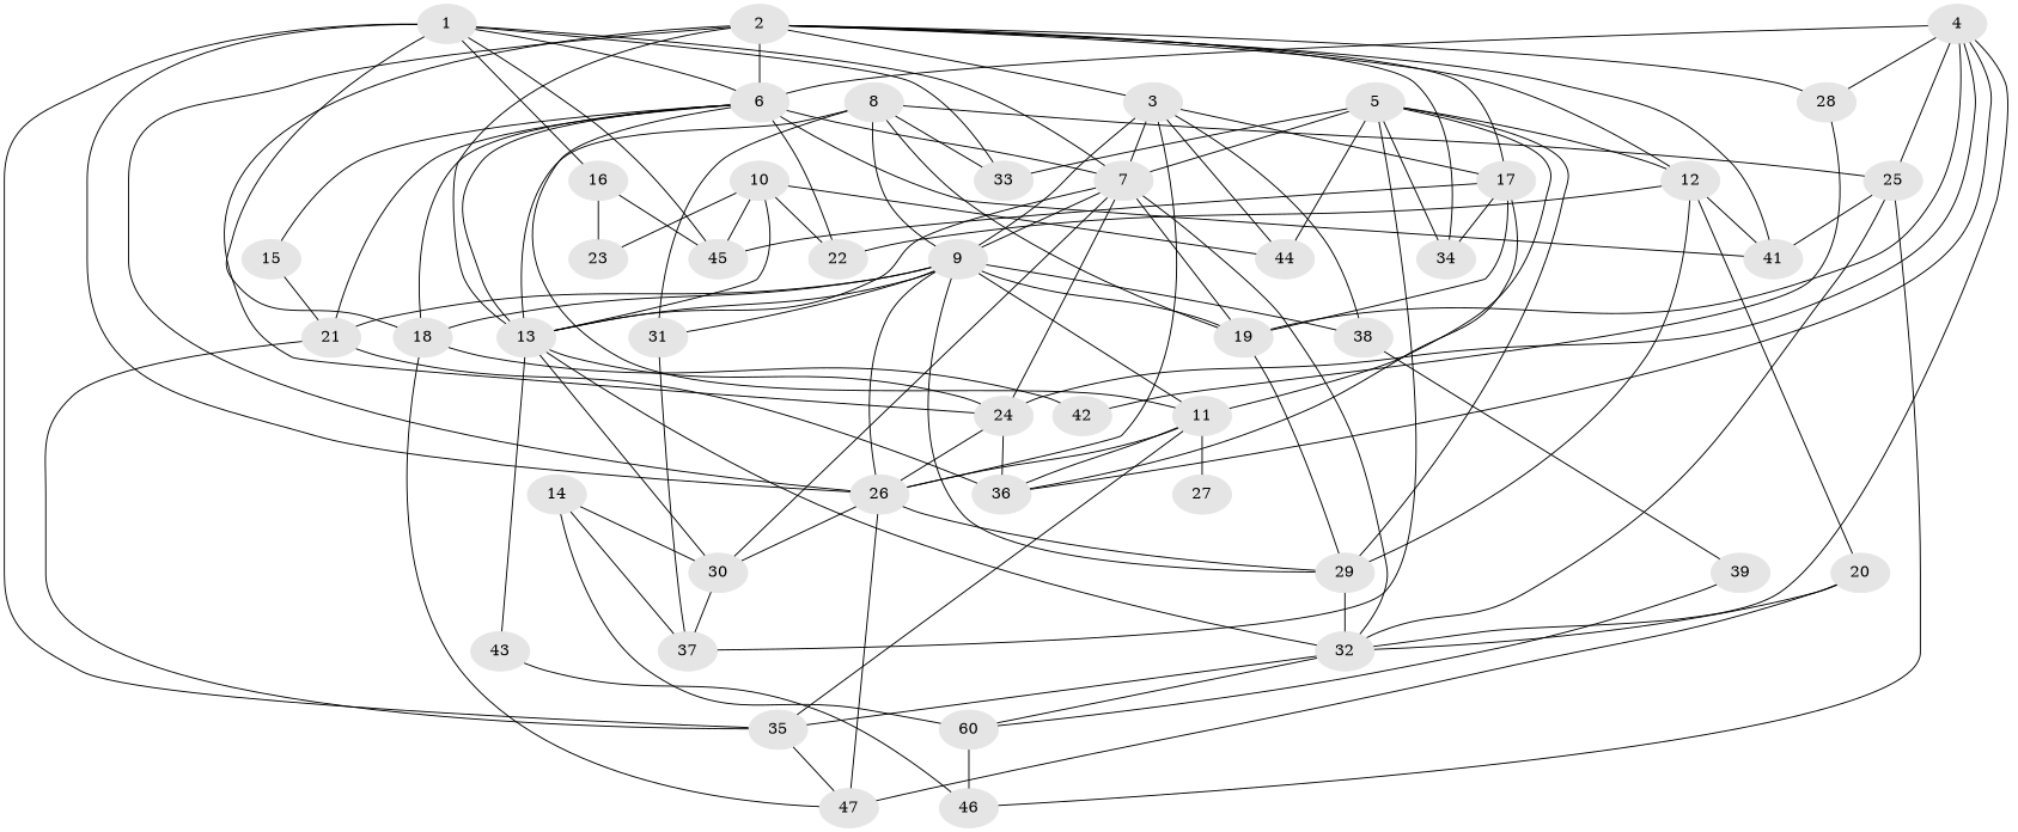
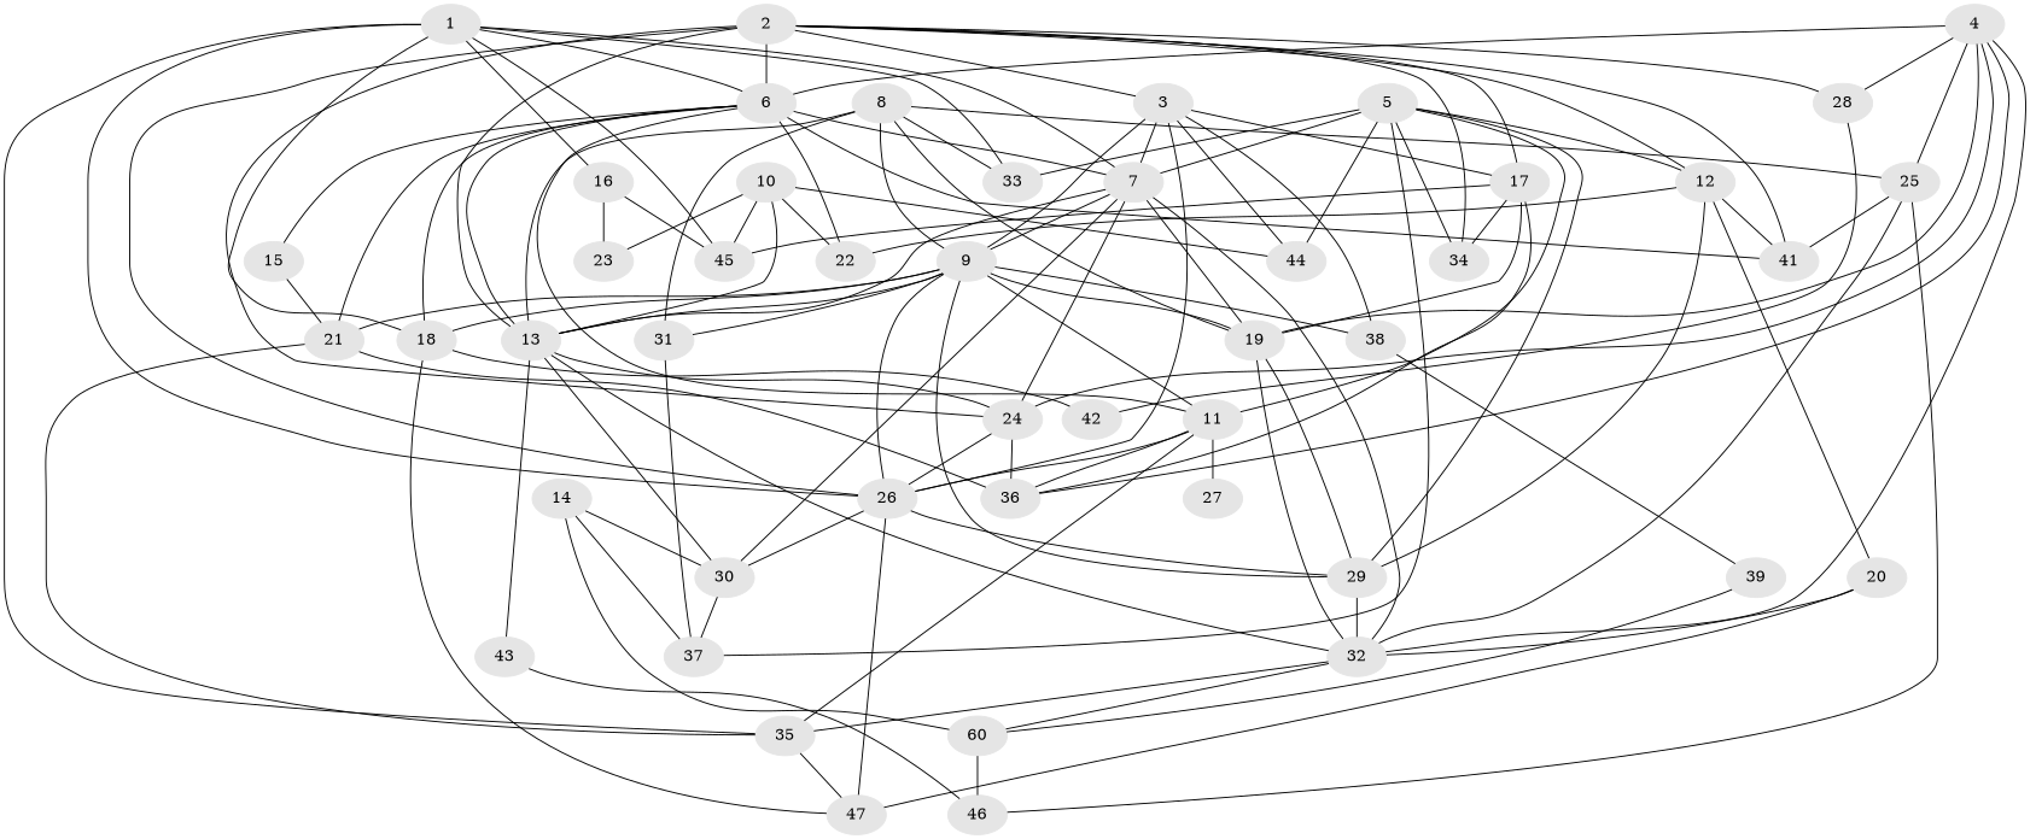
  graph {
    node [color=gray90 style=filled]
    edge [weight=1.0]
    1
    6
    7
    16
    18
    26
    33
    35
    45
    13
    41
    11
    15
    21
    22
    24
    9
    19
    32
    30
    23
    42
    47
    29
    2
    3
    12
    17
    28
    34
    38
    44
    20
    43
    36
    31
    39
    4
    25
    46
    n41 [label=60]
    5
    37
    27
    14
    8
    10
    1 -- 6
    1 -- 7
    1 -- 16
    1 -- 18
    1 -- 26 [weight=2.0]
    1 -- 33
    1 -- 35
    1 -- 45 [weight=2.0]
    6 -- 7
    6 -- 18
    6 -- 13
    6 -- 41
    6 -- 11
    6 -- 15
    6 -- 21
    6 -- 22
    7 -- 13
    7 -- 24
    7 -- 9
    7 -- 19 [weight=2.0]
    7 -- 32
    7 -- 30
    16 -- 45
    16 -- 23
    18 -- 42
    18 -- 47
    26 -- 30
    26 -- 47
    26 -- 29
    35 -- 47
    13 -- 24
    13 -- 32
    13 -- 30
    13 -- 43
    11 -- 26 [weight=2.0]
    11 -- 35
    11 -- 36
    11 -- 27 [weight=2.0]
    15 -- 21
    21 -- 35
    21 -- 36
    24 -- 26
    24 -- 36
    9 -- 18 [weight=2.0]
    9 -- 26 [weight=2.0]
    9 -- 13
    9 -- 11
    9 -- 21
    9 -- 19
    9 -- 29
    9 -- 38
    9 -- 31
+   19 -- 32
    19 -- 29
    32 -- 35
    32 -- n41
    30 -- 37
    29 -- 32
    2 -- 6
    2 -- 26 [weight=2.0]
    2 -- 13 [weight=2.0]
    2 -- 41
    2 -- 24 [weight=3.0]
    2 -- 3
    2 -- 12
    2 -- 17
    2 -- 28 [weight=2.0]
    2 -- 34
    3 -- 7
    3 -- 26
    3 -- 9 [weight=2.0]
    3 -- 17
    3 -- 38
    3 -- 44
    12 -- 41 [weight=2.0]
    12 -- 22
    12 -- 29
    12 -- 20
    17 -- 45
    17 -- 19
    17 -- 34
    17 -- 36
    28 -- 42
    38 -- 39
    20 -- 32
    20 -- 47
    43 -- 46
    31 -- 37
    39 -- n41
    4 -- 6
    4 -- 24
    4 -- 19
    4 -- 32
    4 -- 28
    4 -- 36
    4 -- 25
    25 -- 41
    25 -- 32
    25 -- 46
    n41 -- 46
    5 -- 7
    5 -- 33
    5 -- 11
    5 -- 29
    5 -- 12
    5 -- 34
    5 -- 44
    5 -- 37
    14 -- 30
    14 -- n41 [weight=2.0]
    14 -- 37
    8 -- 33
    8 -- 13
    8 -- 9
    8 -- 19
    8 -- 31
    8 -- 25
    10 -- 45
    10 -- 13
    10 -- 22
    10 -- 23
    10 -- 44
  }
